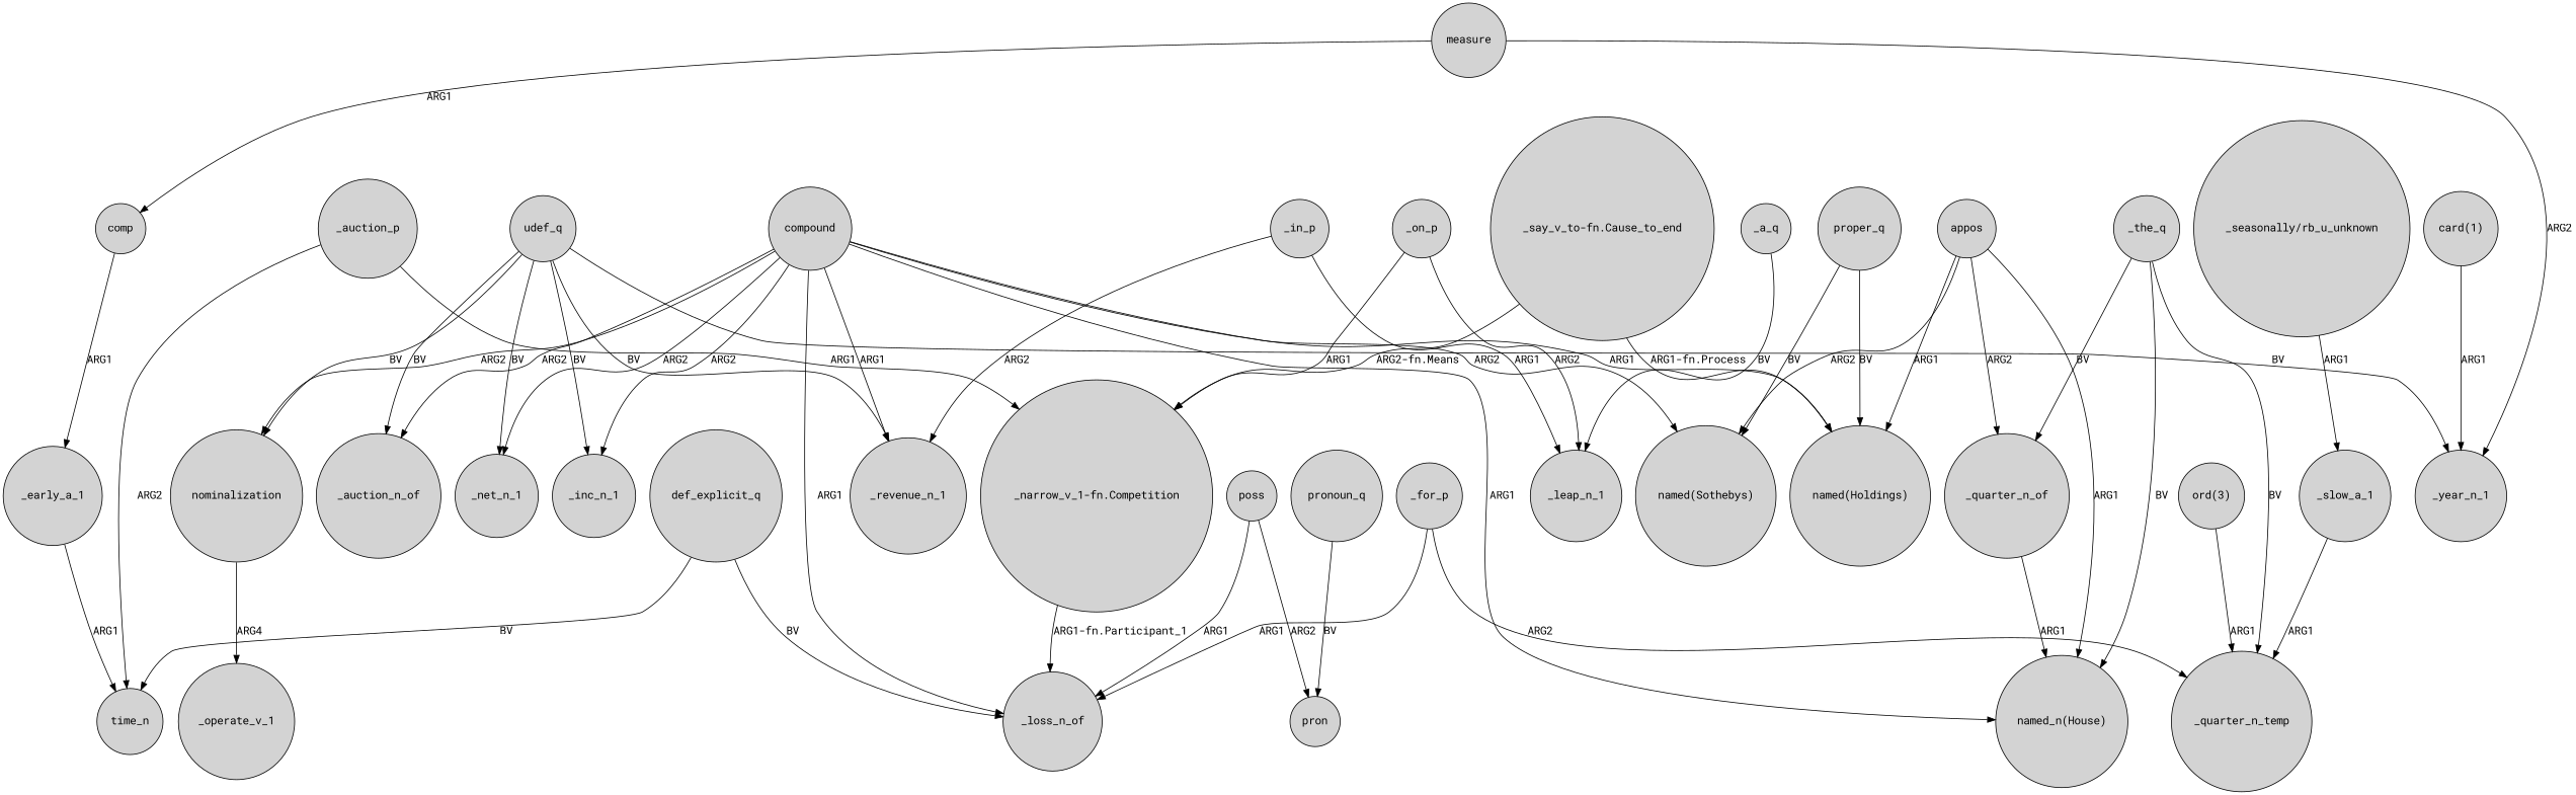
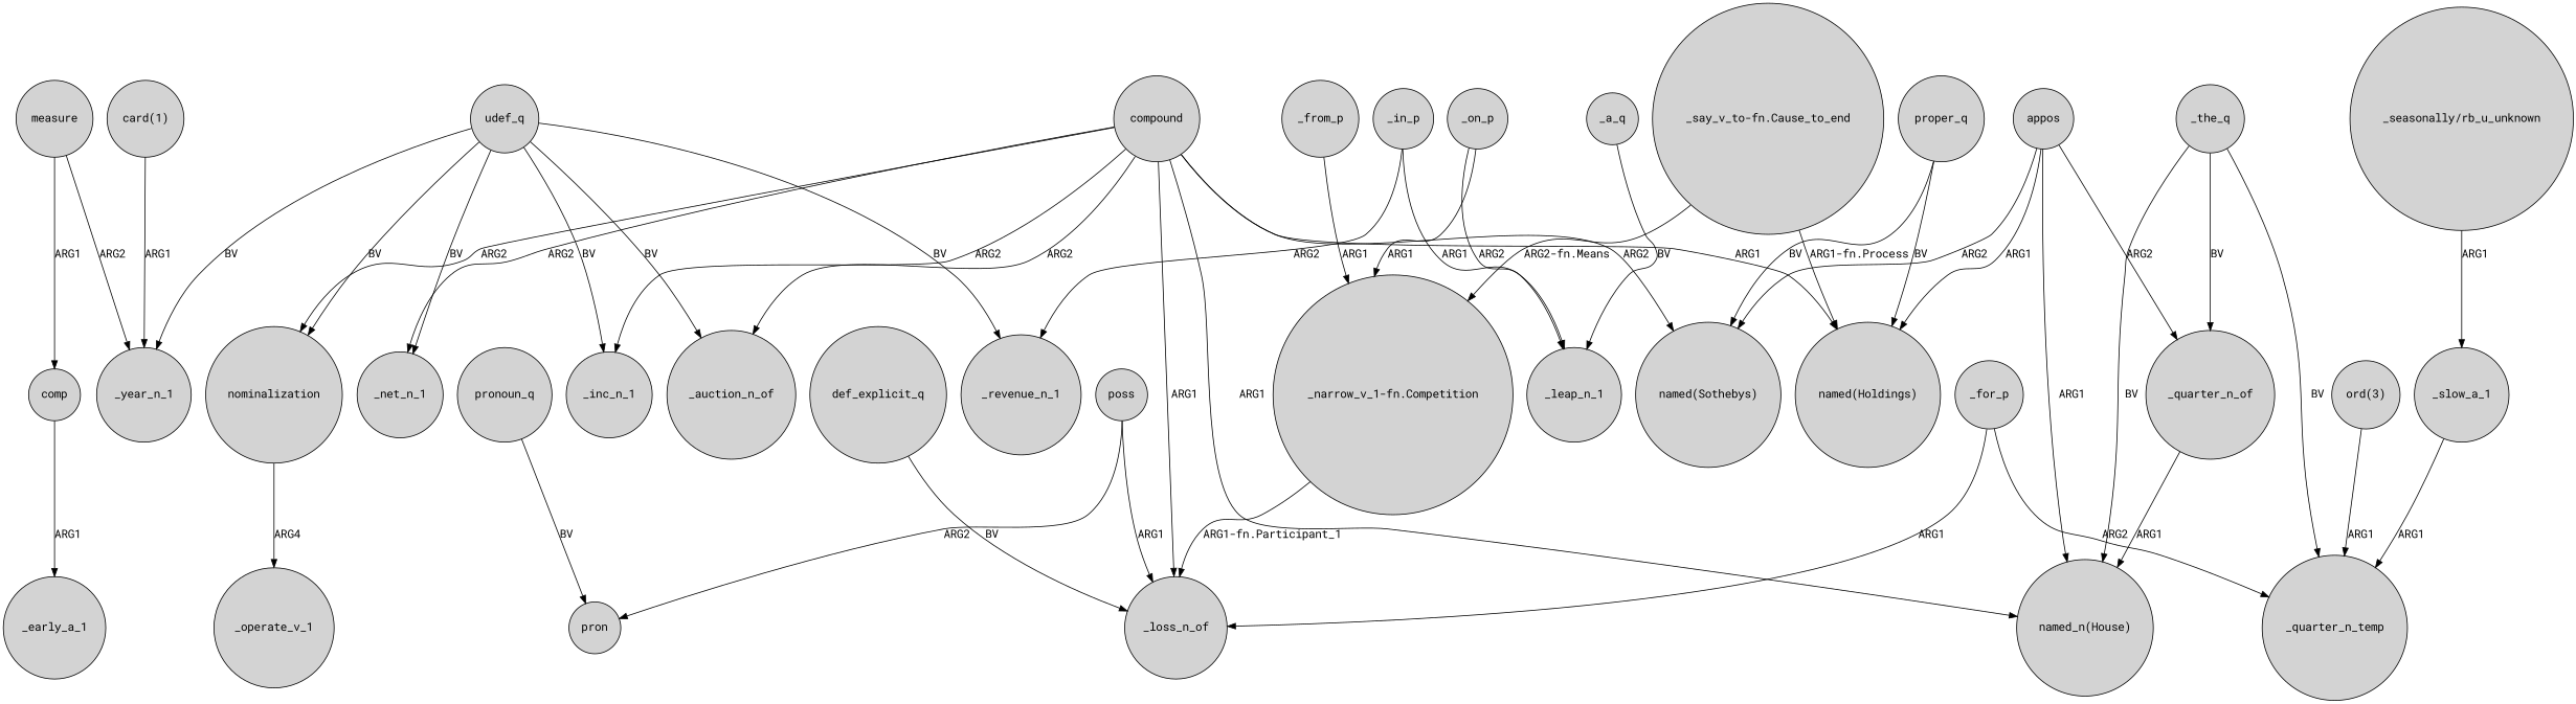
  digraph {
    fontname="Roboto Mono"
    node [fontname="Roboto Mono" shape=circle style=filled]
    edge [fontname="Roboto Mono"]
    _early_a_1
-   time_n
    compound
    _net_n_1
    "named(Holdings)"
    _inc_n_1
    _auction_n_of
    _loss_n_of
    nominalization
    "named_n(House)"
    _revenue_n_1
    "named(Sothebys)"
    _operate_v_1
    "ord(3)"
    _quarter_n_temp
    "_say_v_to-fn.Cause_to_end"
    "_narrow_v_1-fn.Competition"
    _a_q
    _leap_n_1
    _the_q
    n21 [label=_quarter_n_of]
    "card(1)"
    _year_n_1
    udef_q
    def_explicit_q
    comp
-   _from_p [label=_auction_p]
+   _from_p
    _on_p
    appos
    _slow_a_1
    pronoun_q
    pron
    measure
    proper_q
    poss
    _for_p
    _in_p
    "_seasonally/rb_u_unknown"
-   _early_a_1 -> time_n [label=ARG1]
    compound -> _net_n_1 [label=ARG2]
    compound -> "named(Holdings)" [label=ARG1]
    compound -> _inc_n_1 [label=ARG2]
    compound -> _auction_n_of [label=ARG2]
    compound -> _loss_n_of [label=ARG1]
    compound -> nominalization [label=ARG2]
    compound -> "named_n(House)" [label=ARG1]
-   compound -> _revenue_n_1 [label=ARG1]
    compound -> "named(Sothebys)" [label=ARG2]
    nominalization -> _operate_v_1 [label=ARG4]
    "ord(3)" -> _quarter_n_temp [label=ARG1]
    "_say_v_to-fn.Cause_to_end" -> "named(Holdings)" [label="ARG1-fn.Process"]
    "_say_v_to-fn.Cause_to_end" -> "_narrow_v_1-fn.Competition" [label="ARG2-fn.Means"]
    "_narrow_v_1-fn.Competition" -> _loss_n_of [label="ARG1-fn.Participant_1"]
    _a_q -> _leap_n_1 [label=BV]
    _the_q -> "named_n(House)" [label=BV]
    _the_q -> _quarter_n_temp [label=BV]
    _the_q -> n21 [label=BV]
    n21 -> "named_n(House)" [label=ARG1]
    "card(1)" -> _year_n_1 [label=ARG1]
    udef_q -> _net_n_1 [label=BV]
    udef_q -> _inc_n_1 [label=BV]
    udef_q -> _auction_n_of [label=BV]
    udef_q -> nominalization [label=BV]
    udef_q -> _revenue_n_1 [label=BV]
    udef_q -> _year_n_1 [label=BV]
-   def_explicit_q -> time_n [label=BV]
    def_explicit_q -> _loss_n_of [label=BV]
    comp -> _early_a_1 [label=ARG1]
-   _from_p -> time_n [label=ARG2]
    _from_p -> "_narrow_v_1-fn.Competition" [label=ARG1]
    _on_p -> "_narrow_v_1-fn.Competition" [label=ARG1]
    _on_p -> _leap_n_1 [label=ARG2]
    appos -> "named(Holdings)" [label=ARG1]
    appos -> "named_n(House)" [label=ARG1]
    appos -> "named(Sothebys)" [label=ARG2]
    appos -> n21 [label=ARG2]
    _slow_a_1 -> _quarter_n_temp [label=ARG1]
    pronoun_q -> pron [label=BV]
    measure -> _year_n_1 [label=ARG2]
    measure -> comp [label=ARG1]
    proper_q -> "named(Holdings)" [label=BV]
    proper_q -> "named(Sothebys)" [label=BV]
    poss -> _loss_n_of [label=ARG1]
    poss -> pron [label=ARG2]
    _for_p -> _loss_n_of [label=ARG1]
    _for_p -> _quarter_n_temp [label=ARG2]
    _in_p -> _revenue_n_1 [label=ARG2]
    _in_p -> _leap_n_1 [label=ARG1]
    "_seasonally/rb_u_unknown" -> _slow_a_1 [label=ARG1]
  }
